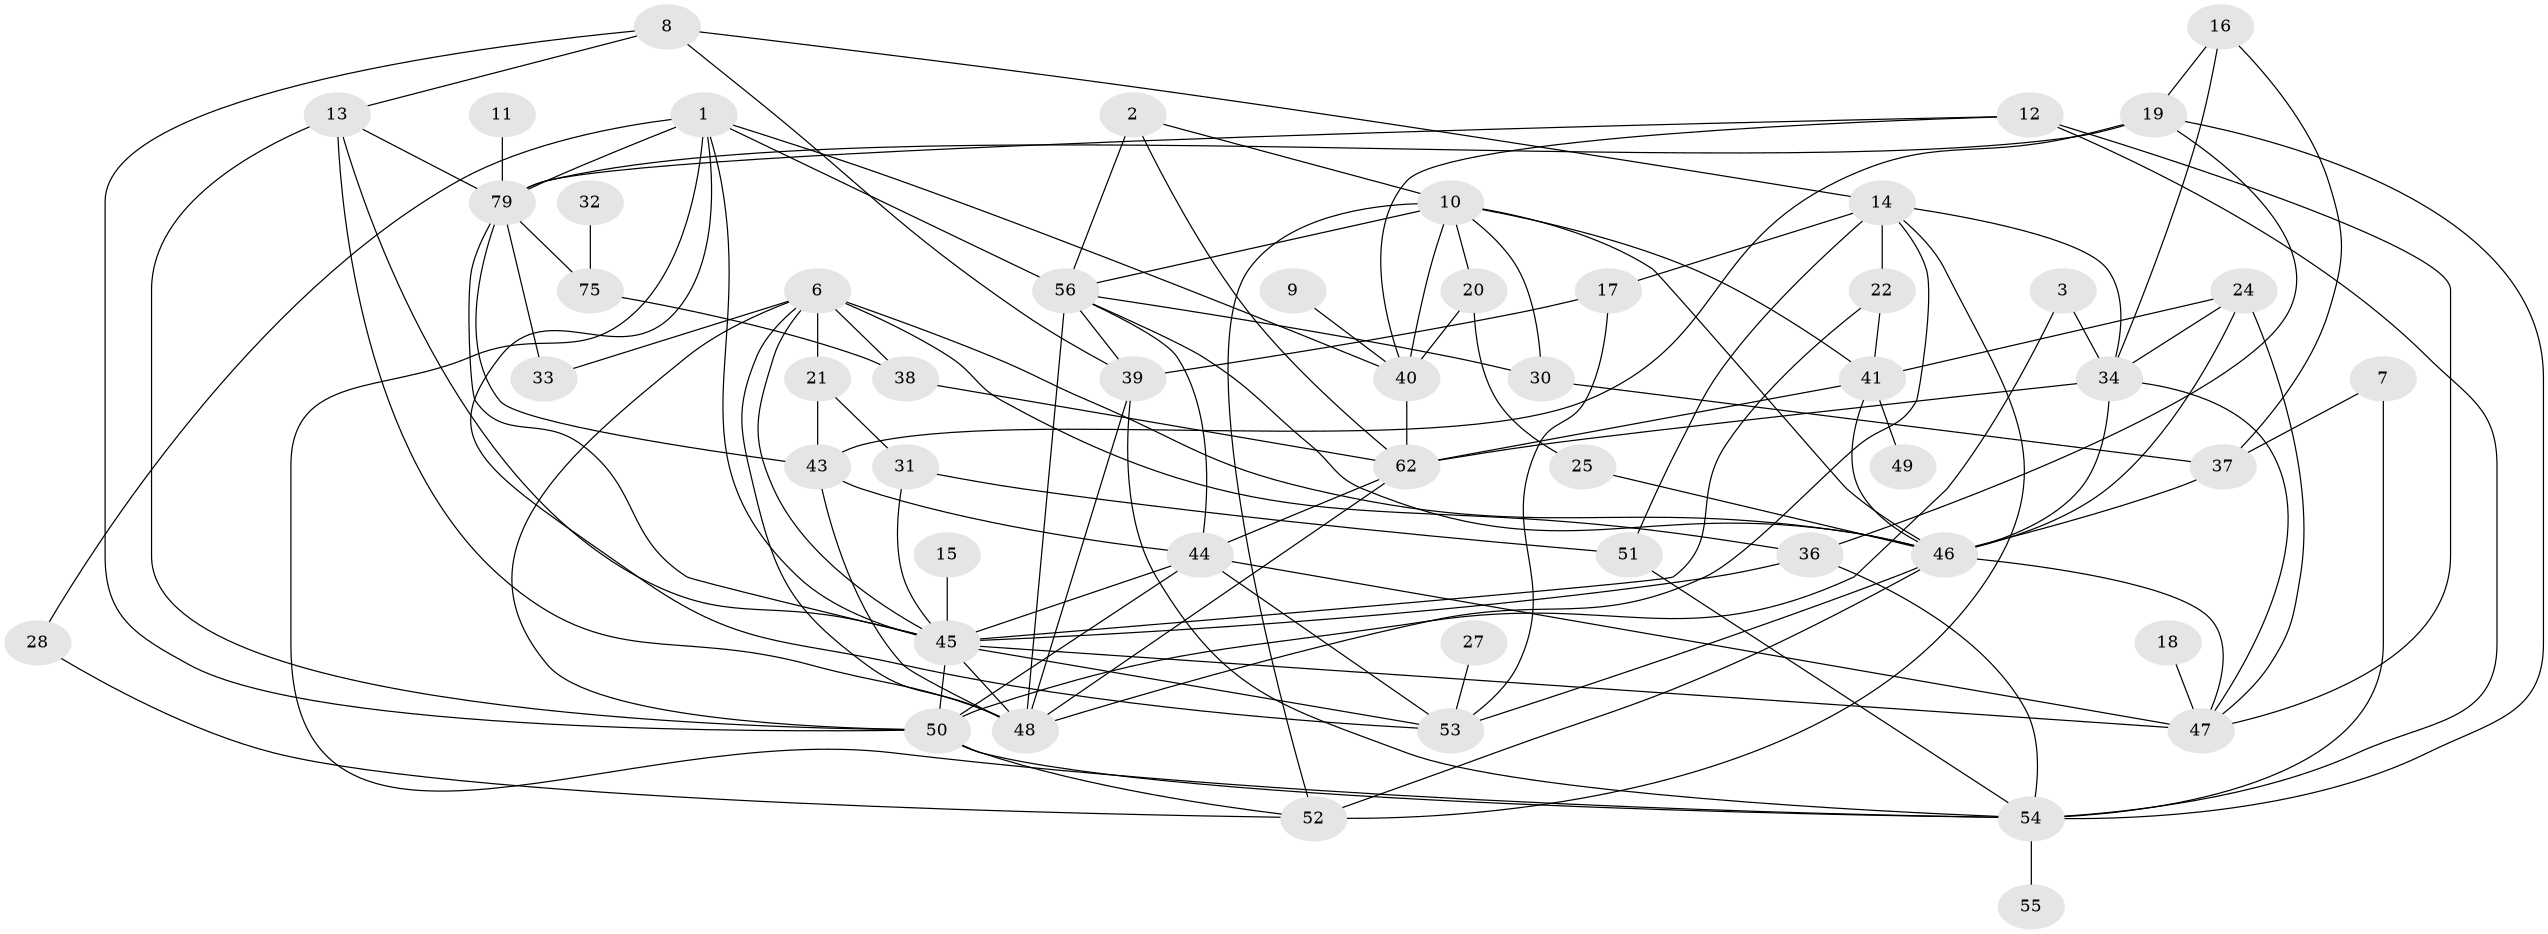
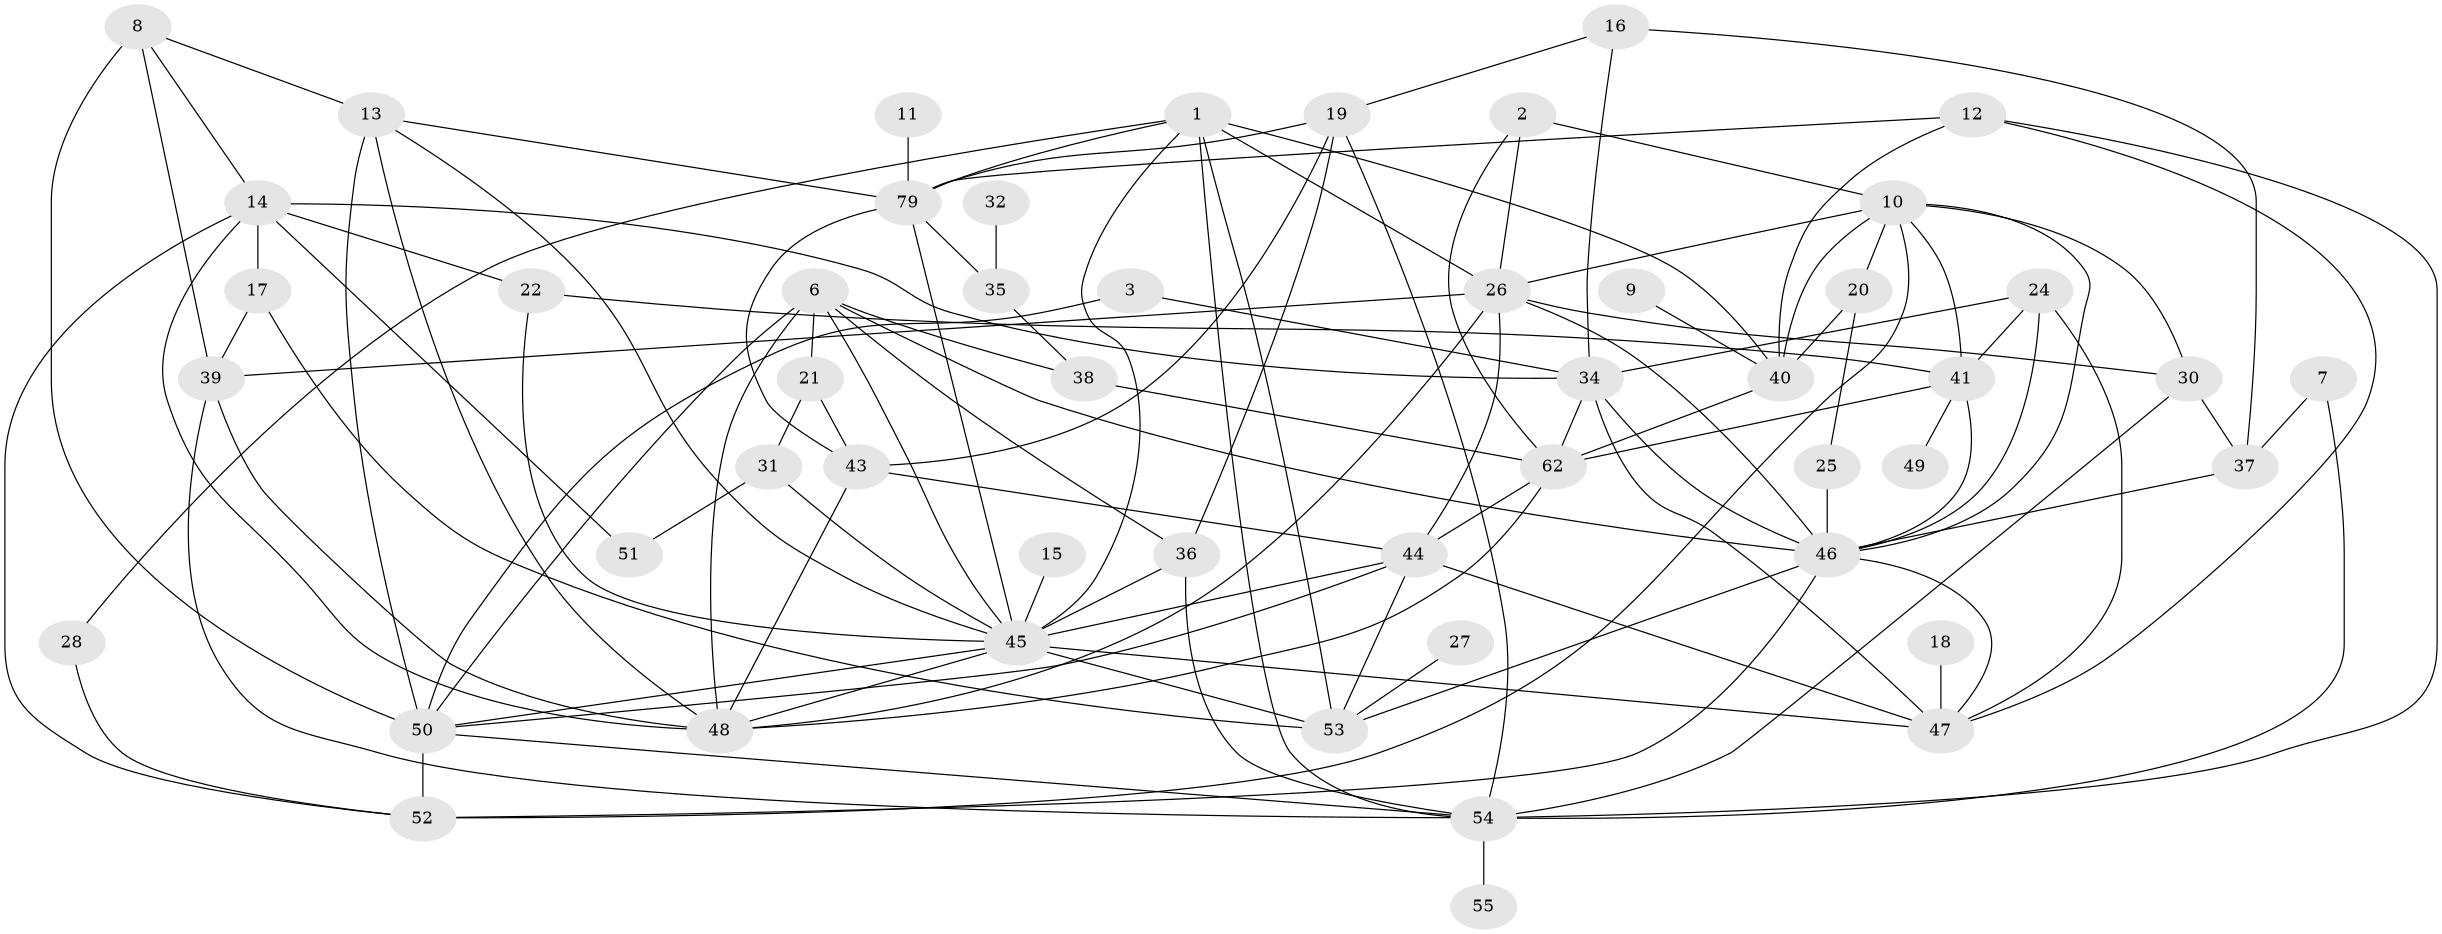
  graph {
    node [color=gray90 style=filled]
    edge [weight=1.0]
    1
    28
    n3 [label=79]
    40
    45
    53
    54
-   26 [label=56]
+   26
    20
    25
    52
-   33
    43
-   35 [label=75]
+   35
    n15 [label=62]
    50
    48
    47
    55
    2
    10
    46
    30
    41
    39
    44
    3
    34
    6
    21
    36
    38
    31
    7
    37
    8
    13
    14
    17
    22
    51
    9
    49
    11
    12
    15
    16
    19
    18
    24
    27
    32
    1 -- 28
    1 -- n3
    1 -- 40
    1 -- 45
    1 -- 53
    1 -- 54
    1 -- 26
    28 -- 52
    n3 -- 45
-   n3 -- 33
    n3 -- 43
    n3 -- 35
    40 -- n15
    45 -- 53
    45 -- 50
    45 -- 48
    45 -- 47 [weight=2.0]
    54 -- 55
    26 -- 48
    26 -- 46
    26 -- 30
    26 -- 39
    26 -- 44 [weight=2.0]
    20 -- 40
    20 -- 25
    25 -- 46
    43 -- 48
    43 -- 44
    35 -- 38
    n15 -- 48
    n15 -- 44
    50 -- 54
    50 -- 52
    2 -- 26
    2 -- n15
    2 -- 10
    10 -- 40
    10 -- 26
    10 -- 20
    10 -- 52
    10 -- 46
    10 -- 30
    10 -- 41
    46 -- 53
    46 -- 52
    46 -- 47
    30 -- 37
    41 -- n15
    41 -- 46
    41 -- 49
    39 -- 54
    39 -- 48
    44 -- 45
    44 -- 53
    44 -- 50
    44 -- 47
    3 -- 50
    3 -- 34
    34 -- n15
    34 -- 47
    34 -- 46
    6 -- 45
-   6 -- 33
    6 -- 50
    6 -- 48
    6 -- 46
    6 -- 21
    6 -- 36
    6 -- 38
    21 -- 43
    21 -- 31
    36 -- 45
    36 -- 54
    38 -- n15
    31 -- 45
    31 -- 51
    7 -- 54
    7 -- 37
    37 -- 46
    8 -- 50
    8 -- 39
    8 -- 13
    8 -- 14
    13 -- n3
    13 -- 45
    13 -- 50
    13 -- 48
    14 -- 52
    14 -- 48
    14 -- 34
    14 -- 17
    14 -- 22
    14 -- 51
    17 -- 53
    17 -- 39
    22 -- 45
    22 -- 41
-   51 -- 54
+   30 -- 54
    9 -- 40
    11 -- n3
    12 -- n3
    12 -- 40
    12 -- 54
    12 -- 47
    15 -- 45
    16 -- 34
    16 -- 37
    16 -- 19
    19 -- n3
    19 -- 54
    19 -- 43
    19 -- 36
    18 -- 47
    24 -- 47
    24 -- 46
    24 -- 41
    24 -- 34
    27 -- 53
    32 -- 35
  }
